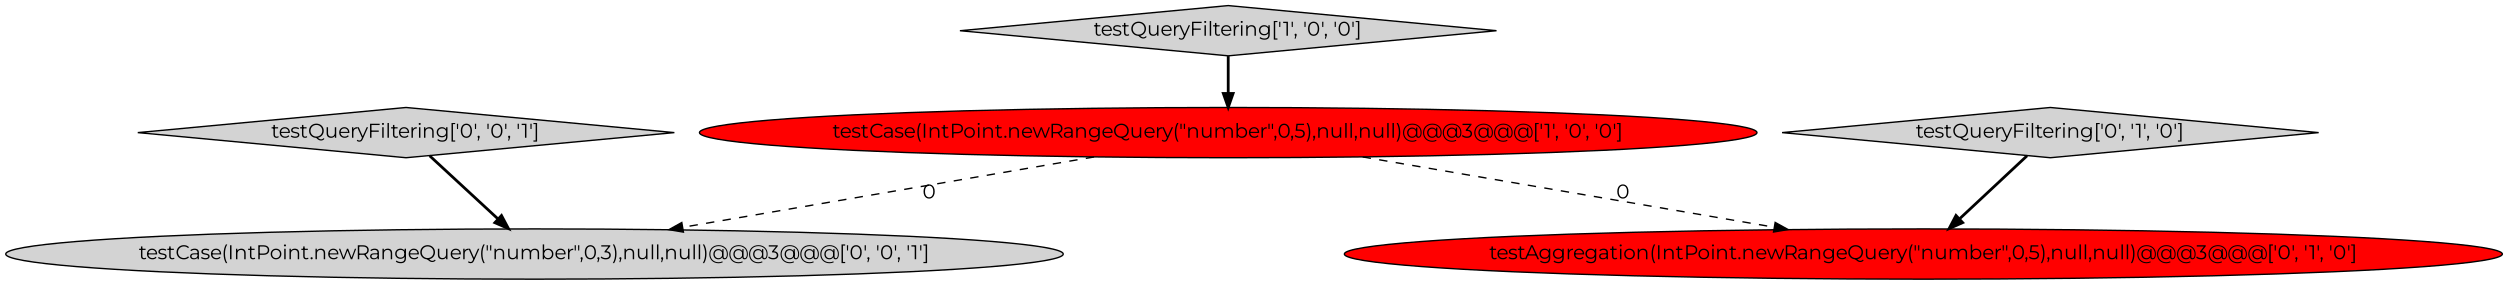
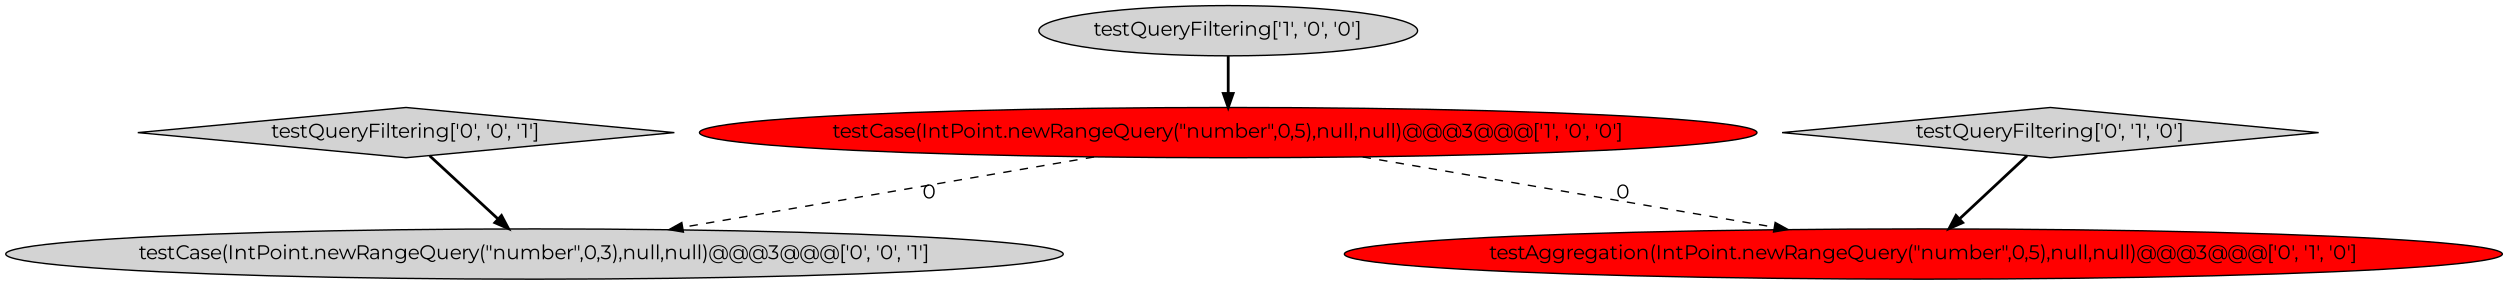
  digraph {
    fontname=Montserrat
    node [fillcolor=lightgray shape=ellipse style=filled fontname=Montserrat]
    edge [style=bold fontname=Montserrat]
    n1 [fillcolor=red label="testCase(IntPoint.newRangeQuery(\"number\",0,5),null,null)@@@3@@@['1', '0', '0']"]
    n2 [label="testCase(IntPoint.newRangeQuery(\"number\",0,3),null,null)@@@3@@@['0', '0', '1']"]
    n3 [fillcolor=red label="testAggregation(IntPoint.newRangeQuery(\"number\",0,5),null,null)@@@3@@@['0', '1', '0']"]
-   n4 [label="testQueryFiltering['1', '0', '0']" shape=diamond]
+   n4 [label="testQueryFiltering['1', '0', '0']"]
    n5 [label="testQueryFiltering['0', '0', '1']" shape=diamond]
    n6 [label="testQueryFiltering['0', '1', '0']" shape=diamond]
    n1 -> n2 [label=0 style=dashed]
    n1 -> n3 [label=0 style=dashed]
    n4 -> n1
    n5 -> n2
    n6 -> n3
  }
